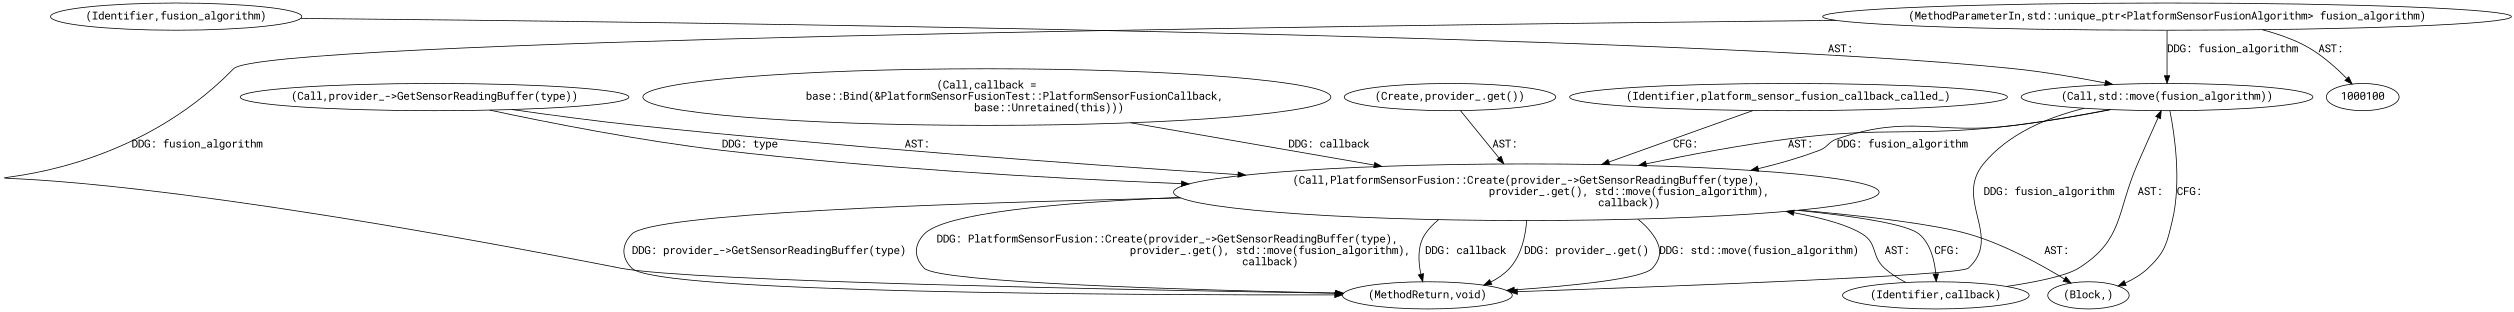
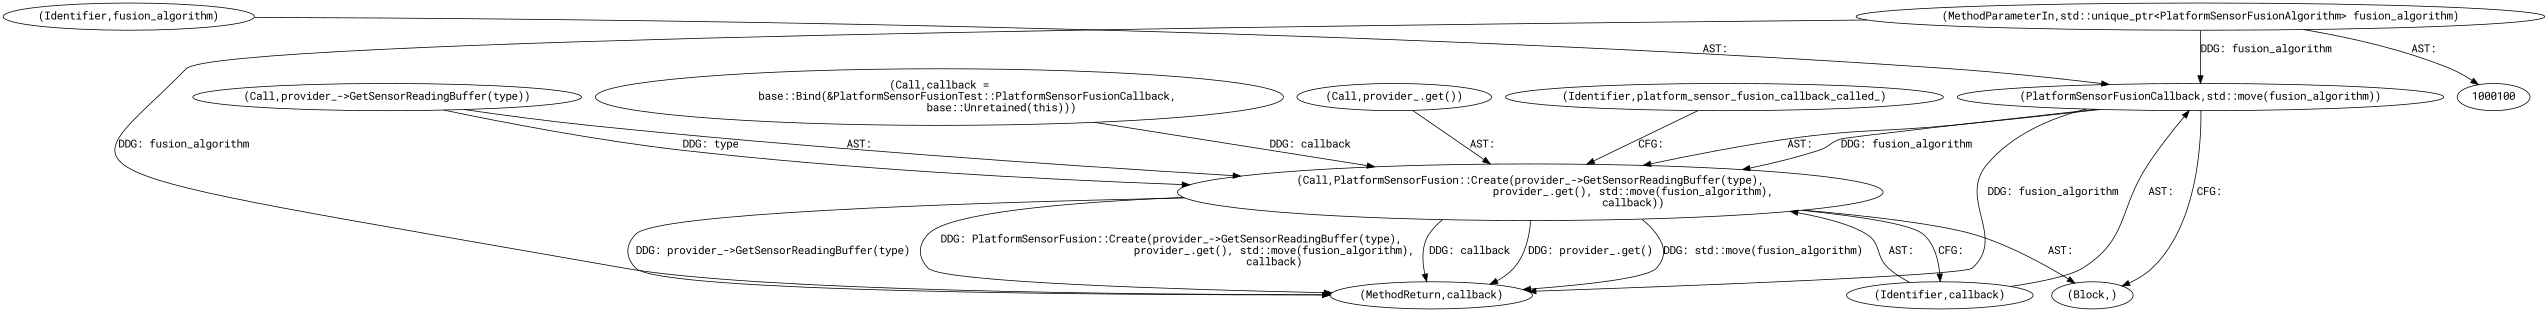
  digraph {
    fontname="Roboto Mono"
    node [fontname="Roboto Mono"]
    edge [fontname="Roboto Mono"]
-   n1 [label="(Call,std::move(fusion_algorithm))"]
+   n1 [label="(PlatformSensorFusionCallback,std::move(fusion_algorithm))"]
    n2 [label="(Call,PlatformSensorFusion::Create(provider_->GetSensorReadingBuffer(type),\n                                 provider_.get(), std::move(fusion_algorithm),\n                                 callback))"]
-   n3 [label="(MethodReturn,void)"]
+   n3 [label="(MethodReturn,callback)"]
    n4 [label="(Block,)"]
    n5 [label="(Identifier,callback)"]
    n6 [label="(Identifier,fusion_algorithm)"]
    n7 [label="(MethodParameterIn,std::unique_ptr<PlatformSensorFusionAlgorithm> fusion_algorithm)"]
    1000100
    n9 [label="(Call,callback =\n         base::Bind(&PlatformSensorFusionTest::PlatformSensorFusionCallback,\n                    base::Unretained(this)))"]
-   n10 [label="(Create,provider_.get())"]
+   n10 [label="(Call,provider_.get())"]
    n11 [label="(Identifier,platform_sensor_fusion_callback_called_)"]
    n12 [label="(Call,provider_->GetSensorReadingBuffer(type))"]
    n1 -> n2 [label="AST: "]
    n1 -> n2 [label="DDG: fusion_algorithm"]
    n1 -> n3 [label="DDG: fusion_algorithm"]
    n1 -> n4 [label="CFG: "]
    n2 -> n3 [label="DDG: provider_.get()"]
    n2 -> n3 [label="DDG: std::move(fusion_algorithm)"]
    n2 -> n3 [label="DDG: provider_->GetSensorReadingBuffer(type)"]
    n2 -> n3 [label="DDG: PlatformSensorFusion::Create(provider_->GetSensorReadingBuffer(type),\n                                 provider_.get(), std::move(fusion_algorithm),\n                                 callback)"]
    n2 -> n3 [label="DDG: callback"]
    n2 -> n4 [label="AST: "]
    n2 -> n5 [label="CFG: "]
    n5 -> n1 [label="AST: "]
    n5 -> n2 [label="AST: "]
    n6 -> n1 [label="AST: "]
    n7 -> n1 [label="DDG: fusion_algorithm"]
    n7 -> n3 [label="DDG: fusion_algorithm"]
    n7 -> 1000100 [label="AST: "]
    n9 -> n2 [label="DDG: callback"]
    n10 -> n2 [label="AST: "]
    n11 -> n2 [label="CFG: "]
    n12 -> n2 [label="AST: "]
    n12 -> n2 [label="DDG: type"]
  }
